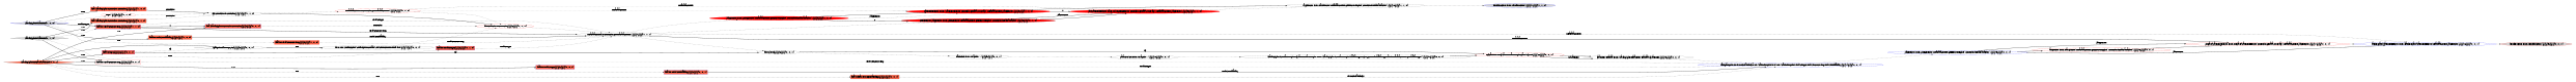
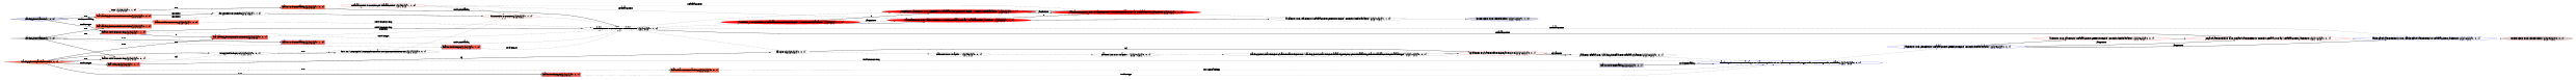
  digraph {
    rankdir=LR
    node [color=gray40 fillcolor=white shape=ellipse style=filled]
    edge [style=dashed]
    n1 [color=blue label="statementOption = returnGeneratedKeys? new StatementOption(true): new StatementOption(resultSetType,resultSetConcurrency,resultSetHoldability)@@@14@@@['0', '0', '1']"]
    n2 [color=blue label="jdbcExecutor = new JDBCExecutor(metaDataContexts.getExecutorEngine(),connection.isHoldTransaction())@@@15@@@['0', '0', '1']"]
    n3 [color=blue label="batchPreparedStatementExecutor = new BatchPreparedStatementExecutor(metaDataContexts,jdbcExecutor)@@@18@@@['0', '0', '1']"]
    n4 [color=red label="preparedStatementExecutor = new PreparedStatementExecutor(connection.getDataSourceMap(),metaDataContexts,jdbcExecutor)@@@17@@@['0', '0', '1']"]
    n5 [color=red label="rawExecutor = new RawExecutor(metaDataContexts.getExecutorEngine(),connection.isHoldTransaction())@@@16@@@['0', '0', '1']"]
    n6 [color=red fillcolor=red label="statementExecutor = new StatementExecutor(connection.getDataSourceMap(),metaDataContexts,jdbcExecutor)@@@9@@@['1', '0', '0']"]
    n7 [label="rawExecutor = new RawExecutor(metaDataContexts.getExecutorEngine(),connection.isHoldTransaction())@@@10@@@['1', '1', '0']"]
    n8 [color=red fillcolor=red label="jdbcStatementExecutor = new DriverJDBCExecutor(connection.getDataSourceMap(),metaDataContexts,jdbcExecutor)@@@9@@@['0', '1', '0']"]
    n9 [color=blue fillcolor=lightgray label="kernelProcessor = new KernelProcessor()@@@11@@@['1', '1', '0']"]
    n10 [fillcolor=tomato label="final int resultSetHoldability@@@2@@@['1', '0', '0']" shape=box]
    n11 [label="metaDataContexts = connection.getMetaDataContexts()@@@7@@@['1', '1', '1']"]
    n12 [fillcolor=red label="JDBCExecutor jdbcExecutor = new JDBCExecutor(metaDataContexts.getExecutorEngine(),connection.isHoldTransaction())@@@8@@@['0', '1', '0']"]
    n13 [label="this.sql = sql@@@8@@@['0', '0', '1']"]
    n14 [color=red fillcolor=red label="jdbcExecutor = new JDBCExecutor(metaDataContexts.getExecutorEngine(),connection.isHoldTransaction())@@@8@@@['1', '0', '0']"]
    n15 [fillcolor=lightgray label="ShardingSphereStatement['0', '1', '0']" shape=diamond]
    n16 [color=blue fillcolor=tomato label="final int resultSetConcurrency@@@2@@@['1', '1', '0']" shape=box]
    n17 [fillcolor=tomato label="final ShardingSphereConnection connection@@@2@@@['0', '1', '0']" shape=box]
+   n18 [color=blue fillcolor=tomato label="final int resultSetHoldability@@@2@@@['0', '1', '0']" shape=box]
    n19 [color=blue fillcolor=tomato label="final int resultSetType@@@2@@@['0', '1', '0']" shape=box]
    n20 [color=red label="final int resultSetConcurrency@@@2@@@['0', '0', '1']" shape=box]
    n21 [color=blue fillcolor=tomato label="final ShardingSphereConnection connection@@@2@@@['0', '0', '1']" shape=box]
    n22 [label="this.connection = connection@@@4@@@['1', '1', '0']"]
    n23 [color=red label="super()@@@3@@@['1', '1', '0']"]
    n24 [color=red fillcolor=lightgray label="kernelProcessor = new KernelProcessor()@@@19@@@['0', '0', '1']"]
    n25 [label="parameterMetaData = new ShardingSphereParameterMetaData(sqlStatement)@@@13@@@['0', '0', '1']"]
    n26 [color=red label="sqlStatement = sqlStatementParserEngine.parse(sql,true)@@@12@@@['0', '0', '1']"]
    n27 [label="statements = new ArrayList<>()@@@9@@@['0', '0', '1']"]
    n28 [color=red fillcolor=tomato label="final int resultSetConcurrency@@@2@@@['1', '0', '0']" shape=box]
    n29 [fillcolor=tomato label="ShardingSpherePreparedStatement['0', '0', '1']" shape=diamond]
    n30 [color=blue fillcolor=tomato label="final int resultSetType@@@2@@@['0', '0', '1']" shape=box]
    n31 [label="Strings.isNullOrEmpty(sql)@@@3@@@['0', '0', '1']" shape=diamond]
-   n32 [color=blue fillcolor=tomato label="final int resultSetHoldability@@@2@@@['0', '0', '1']" shape=box]
+   n32 [color=blue fillcolor=lightgray label="final int resultSetHoldability@@@2@@@['0', '0', '1']" shape=box]
    n33 [fillcolor=tomato label="final boolean returnGeneratedKeys@@@2@@@['0', '0', '1']" shape=box]
    n34 [color=blue fillcolor=tomato label="final String sql@@@2@@@['0', '0', '1']" shape=box]
    n35 [label="throw new SQLException(SQLExceptionConstant.SQL_STRING_NULL_OR_EMPTY)@@@4@@@['0', '0', '1']"]
    n36 [color=red label="this.connection = connection@@@6@@@['1', '1', '1']"]
    n37 [color=red label="metaDataContexts = connection.getMetaDataContexts()@@@5@@@['1', '1', '0']"]
    n38 [label="ShardingSphereSQLParserEngine sqlStatementParserEngine = new ShardingSphereSQLParserEngine(DatabaseTypeRegistry.getTrunkDatabaseTypeName(metaDataContexts.getDatabaseType()))@@@11@@@['0', '0', '1']"]
    n39 [color=blue fillcolor=lightgray label="ShardingSphereStatement['1', '0', '0']" shape=diamond]
    n40 [color=red fillcolor=tomato label="final ShardingSphereConnection connection@@@2@@@['1', '0', '0']" shape=box]
    n41 [label="parameterSets = new ArrayList<>()@@@10@@@['0', '0', '1']"]
    n1 -> n2
    n2 -> n3 [label=jdbcExecutor style=bold]
    n2 -> n4 [label=jdbcExecutor style=bold]
    n2 -> n5 [style=bold]
    n3 -> n24
    n4 -> n3
    n5 -> n4 [style=bold]
    n6 -> n7 [style=bold]
    n6 -> n8 [label=0 style=bold]
    n7 -> n9
    n8 -> n7
    n10 -> n11 [label=resultSetHoldability style=bold]
    n11 -> n3 [label=metaDataContexts]
    n11 -> n4 [label=metaDataContexts style=bold]
    n11 -> n12
    n11 -> n13
    n11 -> n14
    n12 -> n8 [style=bold]
    n12 -> n8 [label=jdbcExecutor style=bold]
    n13 -> n26 [label=sql style=bold]
    n13 -> n27
    n14 -> n6 [style=bold]
    n14 -> n6 [label=jdbcExecutor]
    n14 -> n12 [label=0 style=bold]
    n15 -> n16 [label=true]
    n15 -> n17 [label=true style=bold]
+   n15 -> n18 [label=true style=bold]
    n15 -> n19 [label=true]
    n15 -> n20 [style=bold]
    n16 -> n11 [label=resultSetType]
    n16 -> n11 [label=resultSetConcurrency style=bold]
    n16 -> n21 [label=0 style=bold]
    n17 -> n22 [label=connection]
+   n18 -> n11 [label=resultSetHoldability]
    n19 -> n11 [label=resultSetType]
    n20 -> n1 [label=resultSetConcurrency]
    n21 -> n36 [label=connection]
    n22 -> n36 [style=bold]
    n22 -> n37
    n23 -> n22
    n25 -> n1
    n26 -> n25 [style=bold]
    n26 -> n25 [label=sqlStatement style=bold]
    n27 -> n41
    n28 -> n11 [label=resultSetConcurrency]
    n29 -> n20 [label=true style=bold]
    n29 -> n21 [label=true style=bold]
    n29 -> n30 [label=true style=bold]
    n29 -> n31 [style=bold]
-   n29 -> n32 [label=true]
    n29 -> n33 [label=true]
-   n29 -> n34 [label=true style=bold]
+   n29 -> n34 [label=resultSetType style=bold]
    n30 -> n1 [label=resultSetType]
    n31 -> n35 [label=true]
    n31 -> n35 [style=bold]
    n32 -> n1 [label=resultSetHoldability style=bold]
    n33 -> n1 [label=returnGeneratedKeys]
    n34 -> n13 [label=sql style=bold]
    n34 -> n31 [label=sql]
    n35 -> n36
    n36 -> n11
    n37 -> n6 [label=metaDataContexts]
    n37 -> n8 [label=metaDataContexts]
    n37 -> n36
    n38 -> n26 [style=bold]
-   n39 -> n10 [label=true style=bold]
+   n23 -> n10 [label=true style=bold]
    n39 -> n16 [label=resultSetType style=bold]
    n39 -> n23
-   n39 -> n28 [label=true]
+   n39 -> n28 [label=resultSetHoldability]
    n39 -> n40 [label=true style=bold]
    n40 -> n22 [label=connection style=bold]
    n41 -> n38
  }
